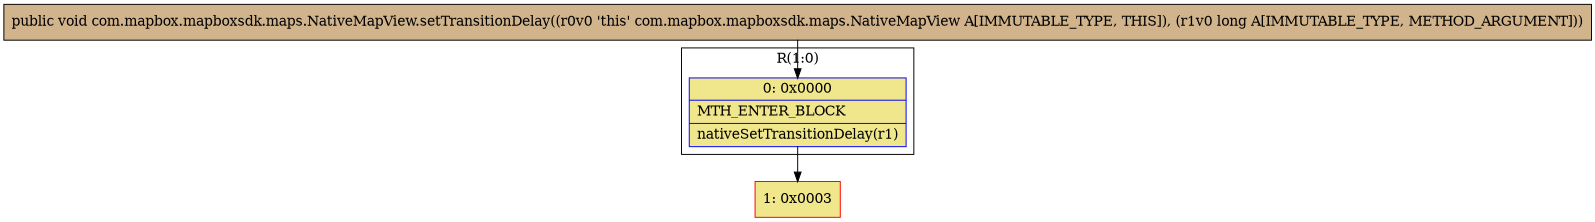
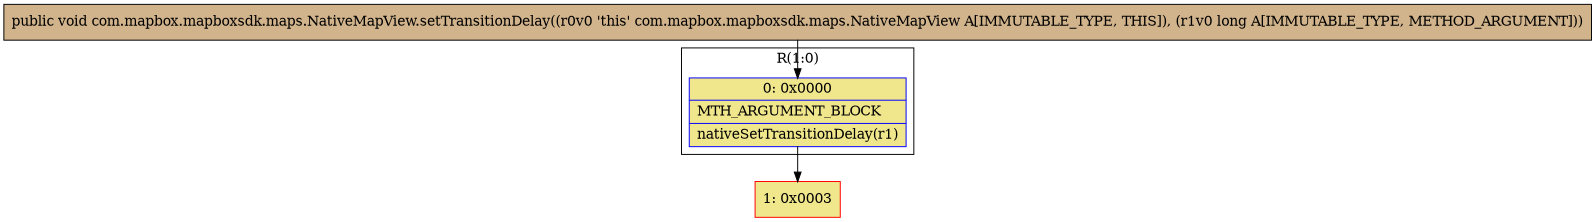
  digraph {
    node [shape=record style=filled fillcolor=khaki]
    edge [style=solid]
-   n1 [color=blue label="{0\:\ 0x0000|MTH_ENTER_BLOCK\l|nativeSetTransitionDelay(r1)\l}"]
+   n1 [color=blue label="{0\:\ 0x0000|MTH_ARGUMENT_BLOCK\l|nativeSetTransitionDelay(r1)\l}"]
    n2 [color=red label="{1\:\ 0x0003}"]
    n3 [label="{public void com.mapbox.mapboxsdk.maps.NativeMapView.setTransitionDelay((r0v0 'this' com.mapbox.mapboxsdk.maps.NativeMapView A[IMMUTABLE_TYPE, THIS]), (r1v0 long A[IMMUTABLE_TYPE, METHOD_ARGUMENT])) }" fillcolor=tan]
    subgraph cluster_1 {
      label="R(1:0)"
      n1
    }
    n1 -> n2
    n3 -> n1
  }
